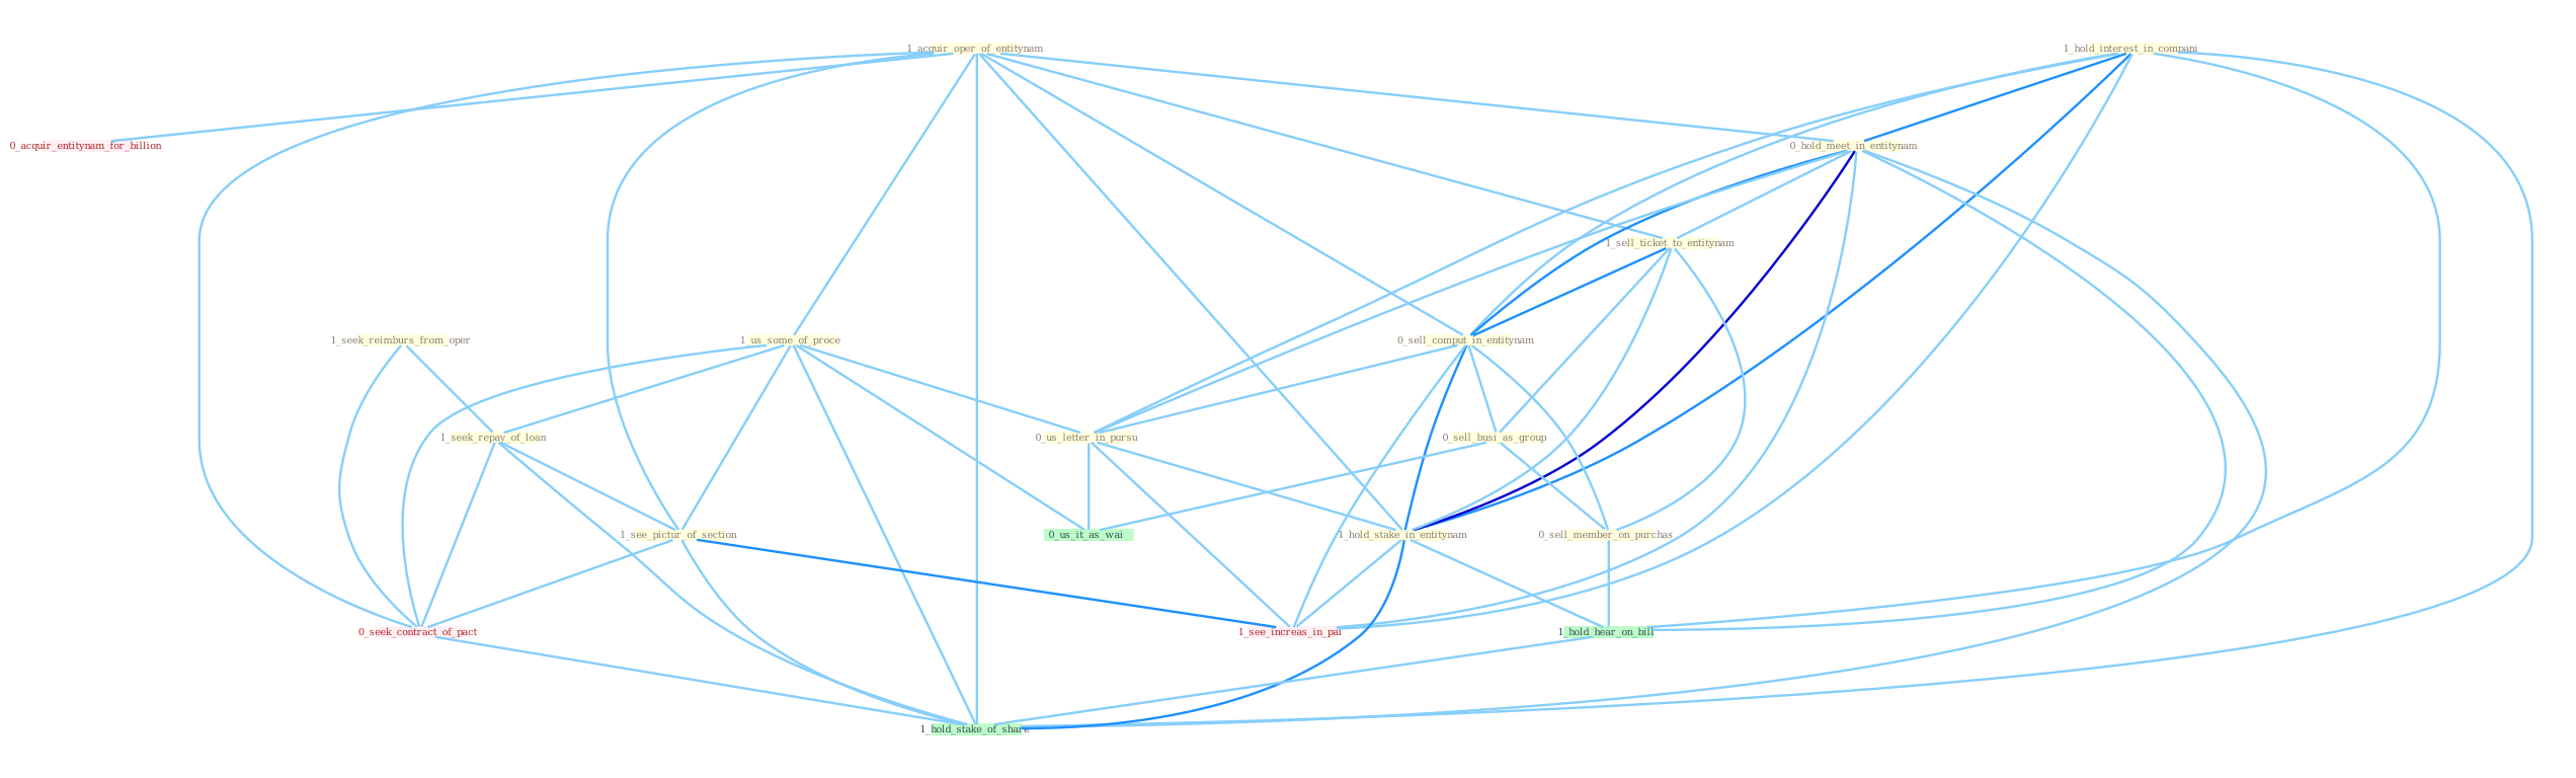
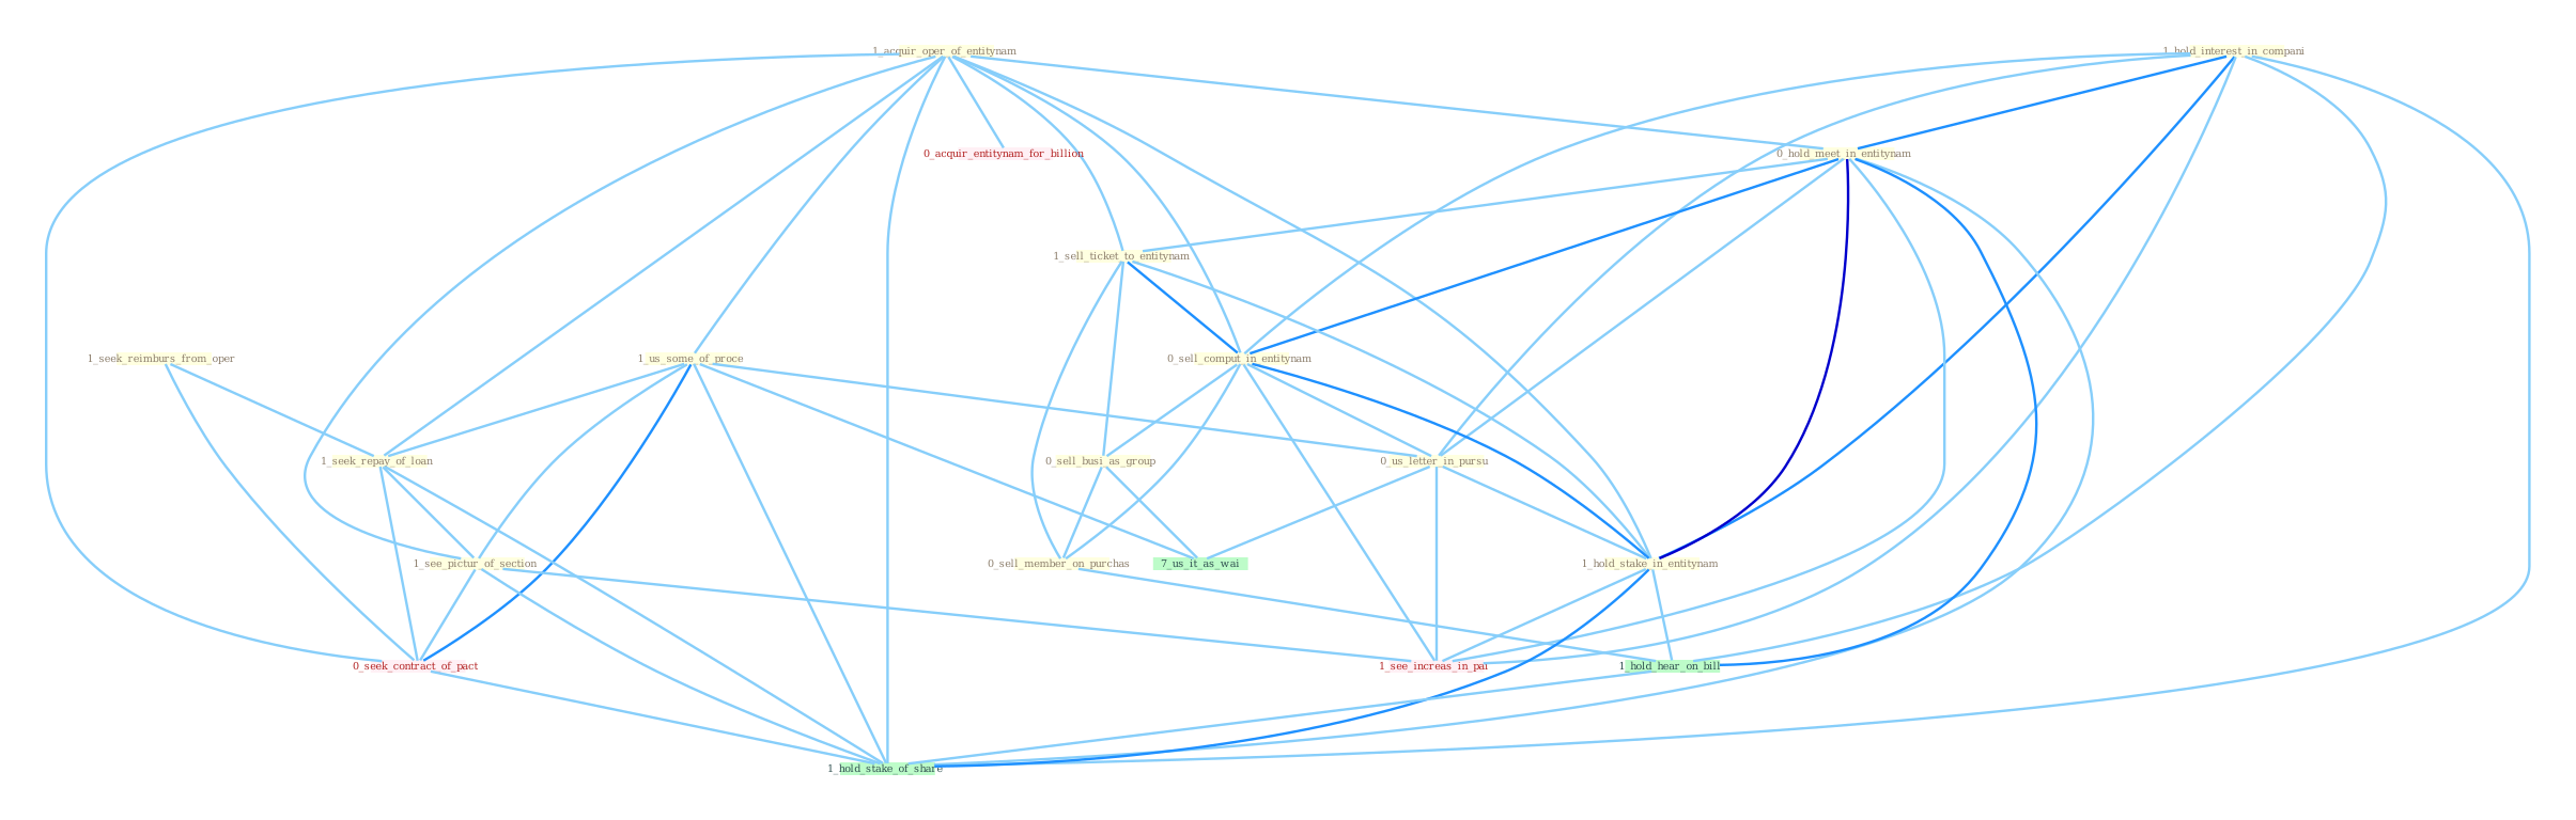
  graph {
    node [color="#ffffe0" fixedsize=true fontcolor="#8b7d6b" fontsize=4 shape=polygon style=filled]
    edge [color="#87cefa" w=1]
    "1_acquir_oper_of_entitynam " [height=.06 width=.5]
    "1_hold_interest_in_compani " [height=.06 width=.5]
    "0_hold_meet_in_entitynam " [height=.06 width=.5]
    "1_seek_reimburs_from_oper " [height=.06 width=.5]
    "1_us_some_of_proce " [height=.06 width=.5]
    "1_sell_ticket_to_entitynam " [height=.06 width=.5]
    "1_seek_repay_of_loan " [height=.06 width=.5]
    "0_sell_comput_in_entitynam " [height=.06 width=.5]
    "1_see_pictur_of_section " [height=.06 width=.5]
    "0_sell_busi_as_group " [height=.06 width=.5]
    "0_us_letter_in_pursu " [height=.06 width=.5]
    "0_sell_member_on_purchas " [height=.06 width=.5]
    "1_hold_stake_in_entitynam " [height=.06 width=.5]
    "0_seek_contract_of_pact " [color="#fff0f5" fontcolor="#b22222" height=.06 width=.5]
    "0_acquir_entitynam_for_billion " [color="#fff0f5" fontcolor="#b22222" height=.06 width=.5]
    "1_see_increas_in_pai " [color="#fff0f5" fontcolor="#b22222" height=.06 width=.5]
    "1_hold_stake_of_share " [color="#BDFCC9" fontcolor="#2f4f4f" height=.06 width=.5]
    "1_hold_hear_on_bill " [color="#BDFCC9" fontcolor="#2f4f4f" height=.06 width=.5]
-   "0_us_it_as_wai " [color="#BDFCC9" fontcolor="#2f4f4f" height=.06 width=.5]
+   "0_us_it_as_wai " [color="#BDFCC9" fontcolor="#2f4f4f" height=.06 width=.5 label="7_us_it_as_wai"]
    subgraph sub_1 {
      "1_acquir_oper_of_entitynam "
      "1_hold_interest_in_compani "
      "0_hold_meet_in_entitynam "
      "1_seek_reimburs_from_oper "
      "1_us_some_of_proce "
      "1_sell_ticket_to_entitynam "
      "1_seek_repay_of_loan "
      "0_sell_comput_in_entitynam "
      "1_see_pictur_of_section "
      "0_sell_busi_as_group "
      "0_us_letter_in_pursu "
      "0_sell_member_on_purchas "
      "1_hold_stake_in_entitynam "
    }
    subgraph sub_2 {
      "0_seek_contract_of_pact "
      "0_acquir_entitynam_for_billion "
      "1_see_increas_in_pai "
    }
    "1_acquir_oper_of_entitynam " -- "0_hold_meet_in_entitynam "
    "1_acquir_oper_of_entitynam " -- "1_us_some_of_proce "
    "1_acquir_oper_of_entitynam " -- "1_sell_ticket_to_entitynam "
+   "1_acquir_oper_of_entitynam " -- "1_seek_repay_of_loan "
    "1_acquir_oper_of_entitynam " -- "0_sell_comput_in_entitynam "
    "1_acquir_oper_of_entitynam " -- "1_see_pictur_of_section "
    "1_acquir_oper_of_entitynam " -- "1_hold_stake_in_entitynam "
    "1_acquir_oper_of_entitynam " -- "0_seek_contract_of_pact "
    "1_acquir_oper_of_entitynam " -- "0_acquir_entitynam_for_billion "
    "1_acquir_oper_of_entitynam " -- "1_hold_stake_of_share "
    "1_hold_interest_in_compani " -- "0_hold_meet_in_entitynam " [color="#1e90ff" w=2]
    "1_hold_interest_in_compani " -- "0_sell_comput_in_entitynam "
    "1_hold_interest_in_compani " -- "0_us_letter_in_pursu "
    "1_hold_interest_in_compani " -- "1_hold_stake_in_entitynam " [color="#1e90ff" w=2]
    "1_hold_interest_in_compani " -- "1_see_increas_in_pai "
    "1_hold_interest_in_compani " -- "1_hold_stake_of_share "
    "1_hold_interest_in_compani " -- "1_hold_hear_on_bill "
    "0_hold_meet_in_entitynam " -- "1_sell_ticket_to_entitynam "
    "0_hold_meet_in_entitynam " -- "0_sell_comput_in_entitynam " [color="#1e90ff" w=2]
    "0_hold_meet_in_entitynam " -- "0_us_letter_in_pursu "
    "0_hold_meet_in_entitynam " -- "1_hold_stake_in_entitynam " [color="#0000cd" w=3]
    "0_hold_meet_in_entitynam " -- "1_see_increas_in_pai "
    "0_hold_meet_in_entitynam " -- "1_hold_stake_of_share "
-   "0_hold_meet_in_entitynam " -- "1_hold_hear_on_bill "
+   "0_hold_meet_in_entitynam " -- "1_hold_hear_on_bill " [color="#1e90ff"]
    "1_seek_reimburs_from_oper " -- "1_seek_repay_of_loan "
    "1_seek_reimburs_from_oper " -- "0_seek_contract_of_pact "
    "1_us_some_of_proce " -- "1_seek_repay_of_loan "
    "1_us_some_of_proce " -- "1_see_pictur_of_section "
    "1_us_some_of_proce " -- "0_us_letter_in_pursu "
-   "1_us_some_of_proce " -- "0_seek_contract_of_pact "
+   "1_us_some_of_proce " -- "0_seek_contract_of_pact " [color="#1e90ff"]
    "1_us_some_of_proce " -- "1_hold_stake_of_share "
    "1_us_some_of_proce " -- "0_us_it_as_wai "
    "1_sell_ticket_to_entitynam " -- "0_sell_comput_in_entitynam " [color="#1e90ff" w=2]
    "1_sell_ticket_to_entitynam " -- "0_sell_busi_as_group "
    "1_sell_ticket_to_entitynam " -- "0_sell_member_on_purchas "
    "1_sell_ticket_to_entitynam " -- "1_hold_stake_in_entitynam "
    "1_seek_repay_of_loan " -- "1_see_pictur_of_section "
    "1_seek_repay_of_loan " -- "0_seek_contract_of_pact " [w=2]
    "1_seek_repay_of_loan " -- "1_hold_stake_of_share "
    "0_sell_comput_in_entitynam " -- "0_sell_busi_as_group "
    "0_sell_comput_in_entitynam " -- "0_us_letter_in_pursu "
    "0_sell_comput_in_entitynam " -- "0_sell_member_on_purchas "
    "0_sell_comput_in_entitynam " -- "1_hold_stake_in_entitynam " [color="#1e90ff" w=2]
    "0_sell_comput_in_entitynam " -- "1_see_increas_in_pai "
    "1_see_pictur_of_section " -- "0_seek_contract_of_pact "
-   "1_see_pictur_of_section " -- "1_see_increas_in_pai " [color="#1e90ff"]
+   "1_see_pictur_of_section " -- "1_see_increas_in_pai "
    "1_see_pictur_of_section " -- "1_hold_stake_of_share "
    "0_sell_busi_as_group " -- "0_sell_member_on_purchas "
    "0_sell_busi_as_group " -- "0_us_it_as_wai "
    "0_us_letter_in_pursu " -- "1_hold_stake_in_entitynam "
    "0_us_letter_in_pursu " -- "1_see_increas_in_pai "
    "0_us_letter_in_pursu " -- "0_us_it_as_wai "
    "0_sell_member_on_purchas " -- "1_hold_hear_on_bill "
    "1_hold_stake_in_entitynam " -- "1_see_increas_in_pai "
    "1_hold_stake_in_entitynam " -- "1_hold_stake_of_share " [color="#1e90ff" w=2]
    "1_hold_stake_in_entitynam " -- "1_hold_hear_on_bill "
    "0_seek_contract_of_pact " -- "1_hold_stake_of_share "
    "1_hold_hear_on_bill " -- "1_hold_stake_of_share "
  }
